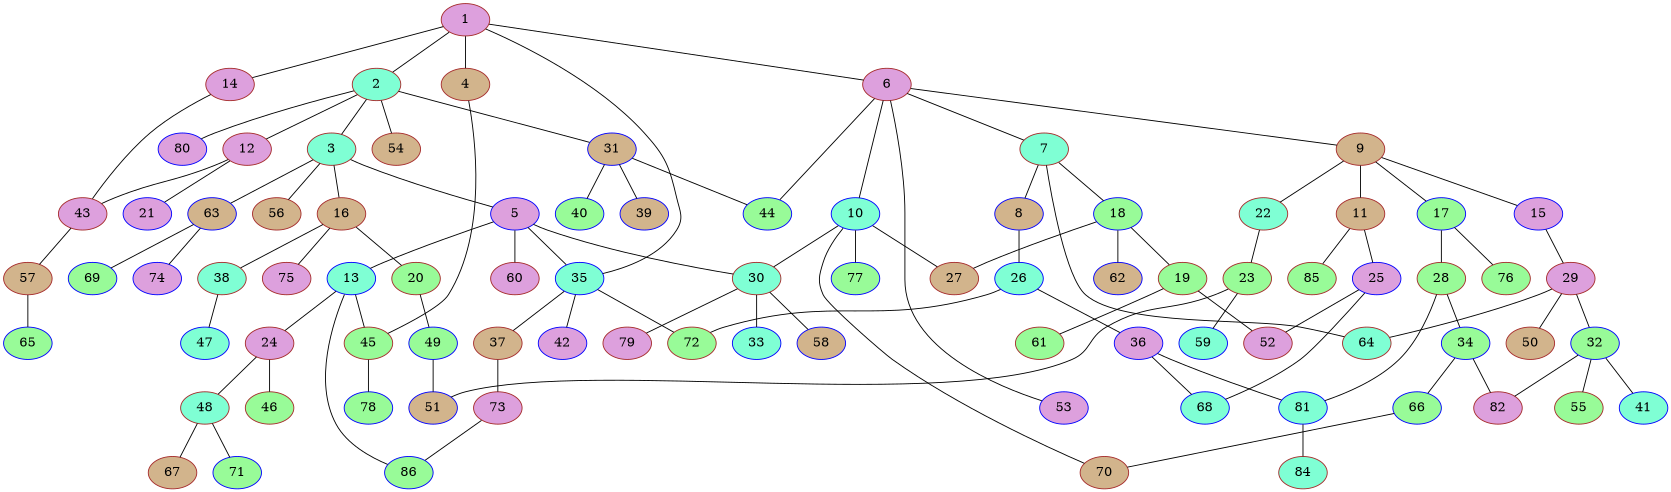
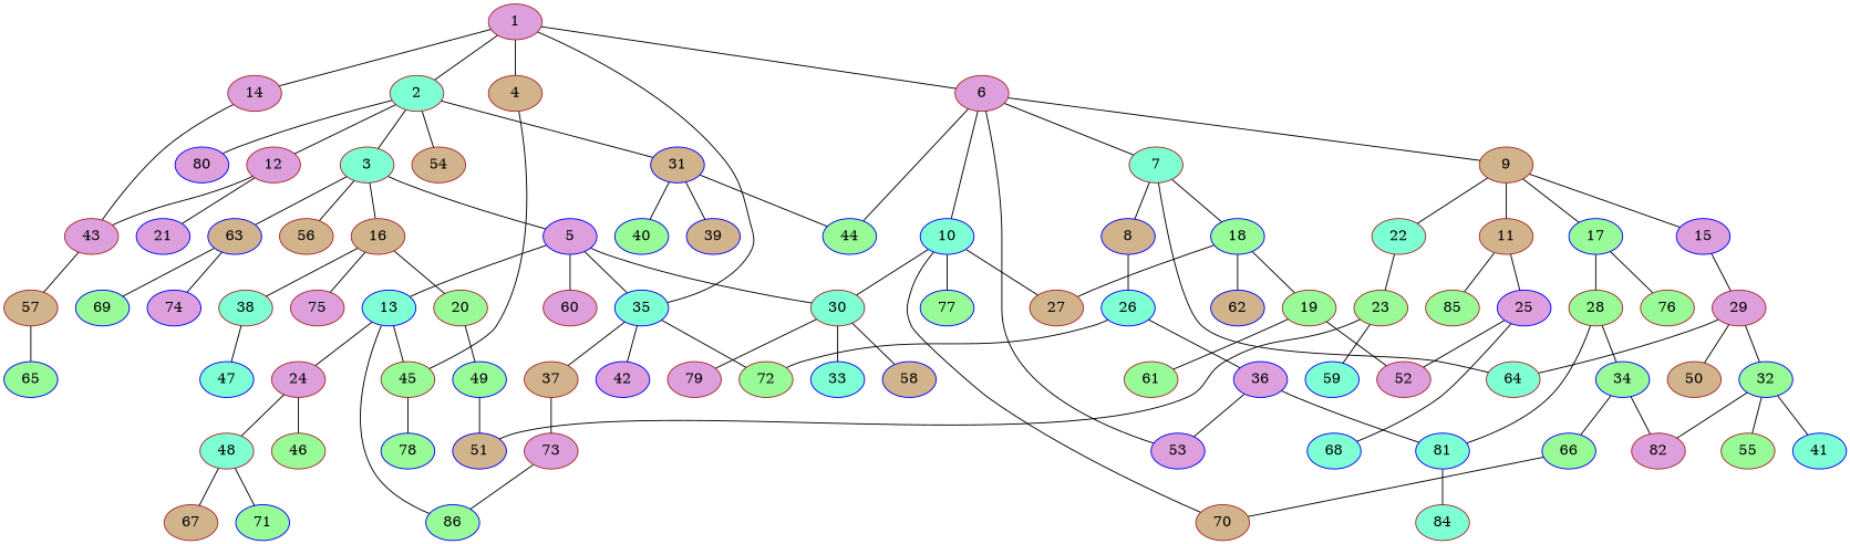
  graph {
    node [color=brown fillcolor=palegreen style=filled]
    1 [fillcolor=plum]
    2 [fillcolor=aquamarine]
    4 [fillcolor=tan]
    6 [fillcolor=plum]
    14 [fillcolor=plum]
    35 [color=blue fillcolor=aquamarine]
    3 [fillcolor=aquamarine]
    12 [fillcolor=plum]
    31 [color=blue fillcolor=tan]
    54 [fillcolor=tan]
    80 [color=blue fillcolor=plum]
    45
    7 [fillcolor=aquamarine]
    9 [fillcolor=tan]
    10 [color=blue fillcolor=aquamarine]
    44 [color=blue]
    53 [color=blue fillcolor=plum]
    43 [fillcolor=plum]
    72
    37 [fillcolor=tan]
    42 [color=blue fillcolor=plum]
    5 [color=blue fillcolor=plum]
    16 [fillcolor=tan]
    56 [fillcolor=tan]
    63 [color=blue fillcolor=tan]
    21 [color=blue fillcolor=plum]
    39 [color=blue fillcolor=tan]
    40 [color=blue]
    13 [color=blue fillcolor=aquamarine]
    30 [fillcolor=aquamarine]
    60 [fillcolor=plum]
    20
    38 [fillcolor=aquamarine]
    75 [fillcolor=plum]
    69 [color=blue]
    74 [color=blue fillcolor=plum]
    78 [color=blue]
    24 [fillcolor=plum]
    86 [color=blue]
    33 [color=blue fillcolor=aquamarine]
    58 [color=blue fillcolor=tan]
    79 [fillcolor=plum]
    8 [color=blue fillcolor=tan]
    18 [color=blue]
    64 [fillcolor=aquamarine]
    11 [fillcolor=tan]
    15 [color=blue fillcolor=plum]
    17 [color=blue]
    22 [fillcolor=aquamarine]
    27 [fillcolor=tan]
    70 [fillcolor=tan]
    77 [color=blue]
    26 [color=blue fillcolor=aquamarine]
    19
    62 [color=blue fillcolor=tan]
    36 [color=blue fillcolor=plum]
    25 [color=blue fillcolor=plum]
    85
    29 [fillcolor=plum]
    28
    76
    23
    52 [fillcolor=plum]
    68 [color=blue fillcolor=aquamarine]
    46
    48 [fillcolor=aquamarine]
    57 [fillcolor=tan]
    32 [color=blue]
    50 [fillcolor=tan]
    49 [color=blue]
    47 [color=blue fillcolor=aquamarine]
    34 [color=blue]
    81 [color=blue fillcolor=aquamarine]
    61
    51 [color=blue fillcolor=tan]
    59 [color=blue fillcolor=aquamarine]
    67 [fillcolor=tan]
    71 [color=blue]
    82 [fillcolor=plum]
    66 [color=blue]
    84 [fillcolor=aquamarine]
    41 [color=blue fillcolor=aquamarine]
    55
    73 [fillcolor=plum]
    65 [color=blue]
    1 -- 2
    1 -- 4
    1 -- 6
    1 -- 14
    1 -- 35
    2 -- 3
    2 -- 12
    2 -- 31
    2 -- 54
    2 -- 80
    4 -- 45
    6 -- 7
    6 -- 9
    6 -- 10
    6 -- 44
    6 -- 53
    14 -- 43
    35 -- 72
    35 -- 37
    35 -- 42
    3 -- 5
    3 -- 16
    3 -- 56
    3 -- 63
    12 -- 43
    12 -- 21
    31 -- 44
    31 -- 39
    31 -- 40
    45 -- 78
    7 -- 8
    7 -- 18
    7 -- 64
    9 -- 11
    9 -- 15
    9 -- 17
    9 -- 22
    10 -- 30
    10 -- 27
    10 -- 70
    10 -- 77
    43 -- 57
    37 -- 73
    5 -- 35
    5 -- 13
    5 -- 30
    5 -- 60
    16 -- 20
    16 -- 38
    16 -- 75
    63 -- 69
    63 -- 74
    13 -- 45
    13 -- 24
    13 -- 86
    30 -- 33
    30 -- 58
    30 -- 79
    20 -- 49
    38 -- 47
    24 -- 46
    24 -- 48
    8 -- 26
    18 -- 27
    18 -- 19
    18 -- 62
    11 -- 25
    11 -- 85
    15 -- 29
    17 -- 28
    17 -- 76
    22 -- 23
    26 -- 72
    26 -- 36
    19 -- 52
    19 -- 61
-   36 -- 68
+   36 -- 53
    36 -- 81
    25 -- 52
    25 -- 68
    29 -- 64
    29 -- 32
    29 -- 50
    28 -- 34
    28 -- 81
    23 -- 51
    23 -- 59
    48 -- 67
    48 -- 71
    57 -- 65
    32 -- 82
    32 -- 41
    32 -- 55
    49 -- 51
    34 -- 82
    34 -- 66
    81 -- 84
    66 -- 70
    73 -- 86
  }
